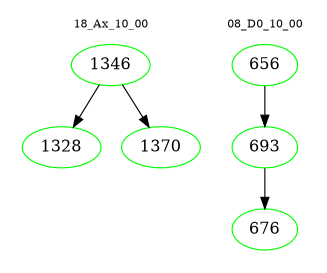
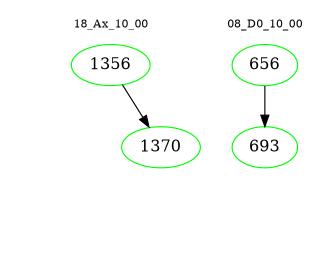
  digraph {
    node [color=green]
    edge [color=black]
-   n1 [label=1346]
-   n2 [label=1328]
+   n1 [label=1356]
    n3 [label=1370]
    n4 [label=656]
    n5 [label=693]
-   n6 [label=676]
    subgraph cluster_1 {
      color=white
      fontsize=10
      label="18_Ax_10_00"
      n1
-     n2
      n3
    }
    subgraph cluster_2 {
      color=white
      fontsize=10
      label="08_D0_10_00"
      n4
      n5
-     n6
    }
-   n1 -> n2
    n1 -> n3
    n4 -> n5
-   n5 -> n6
  }
